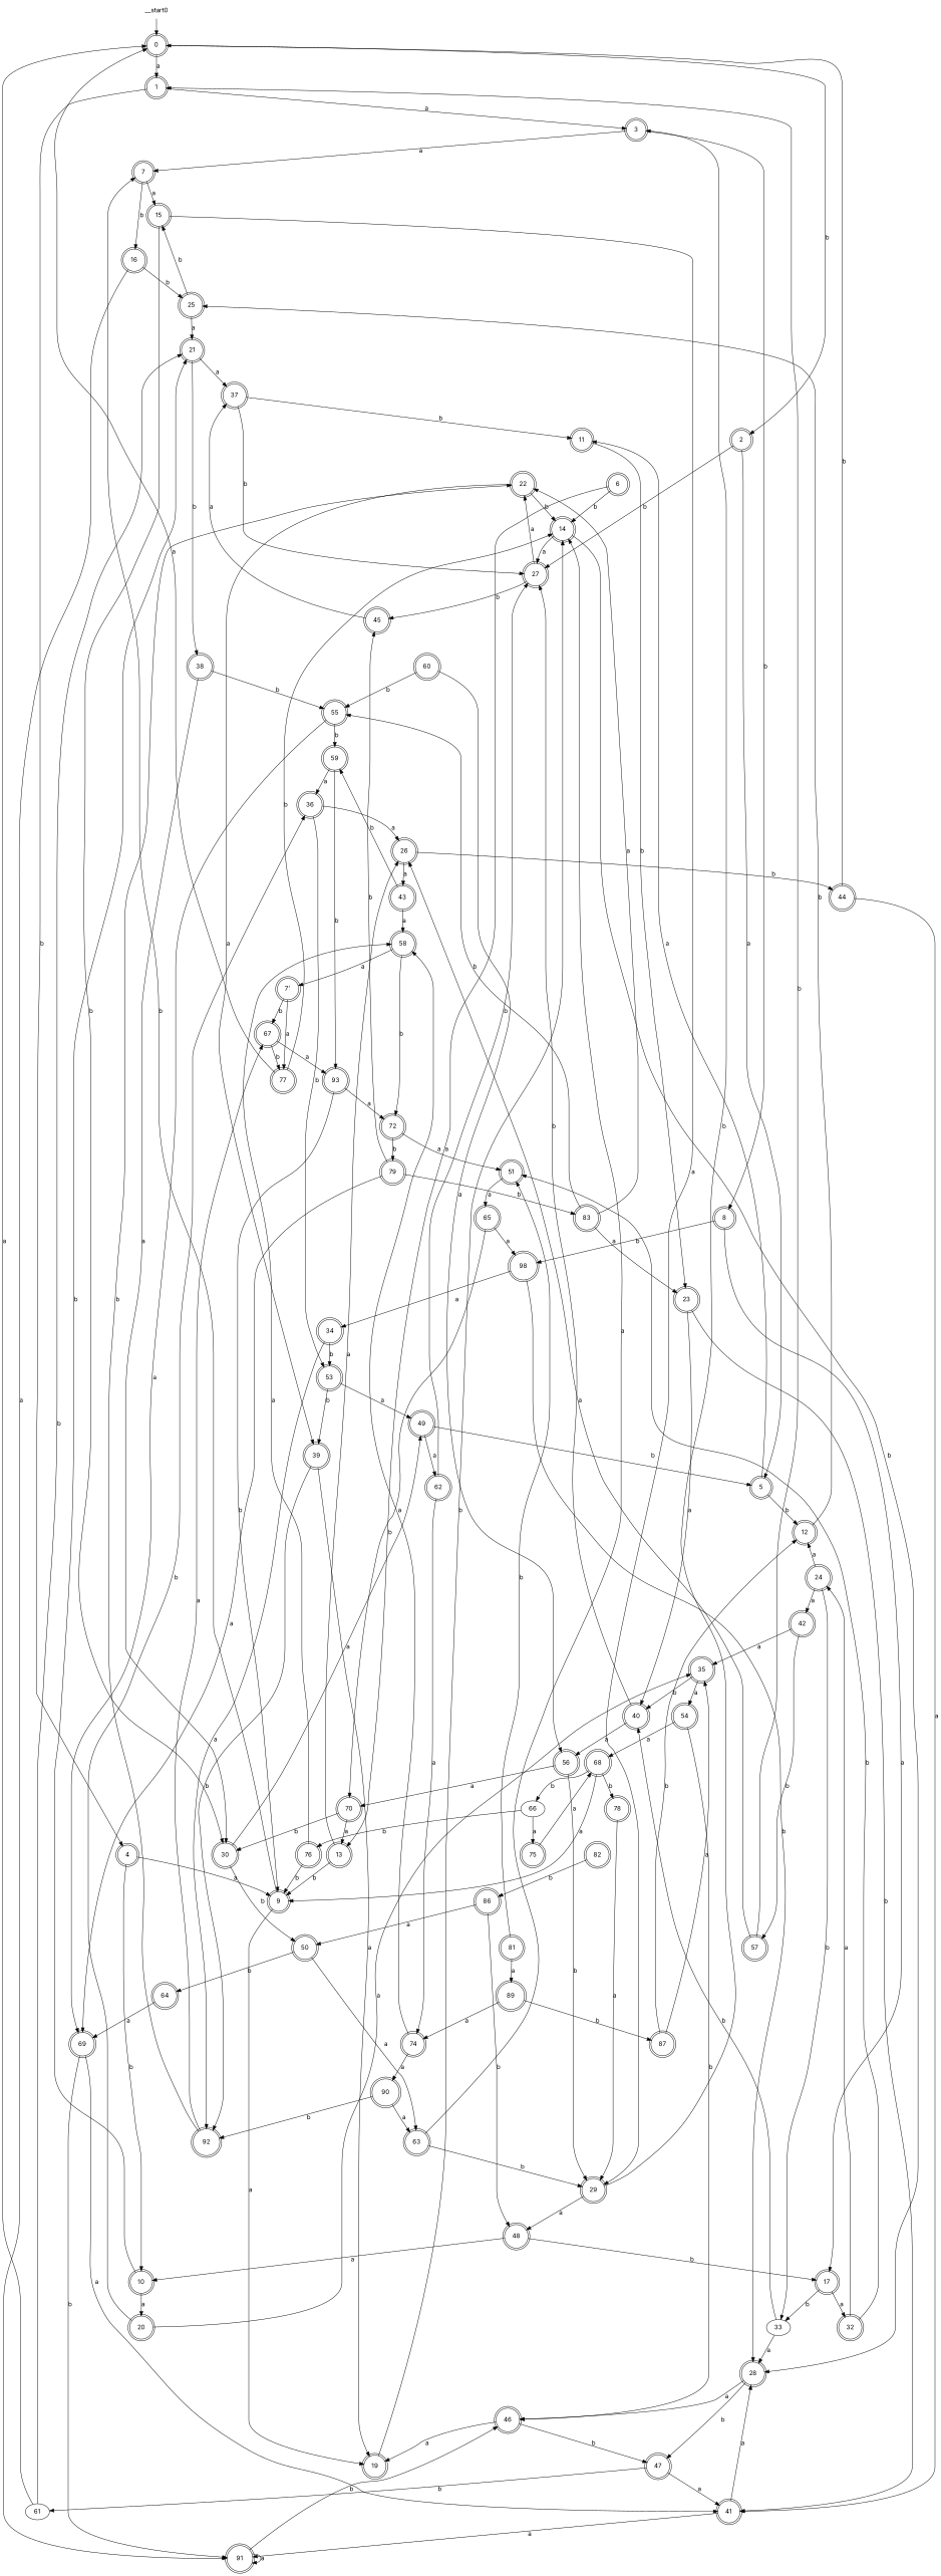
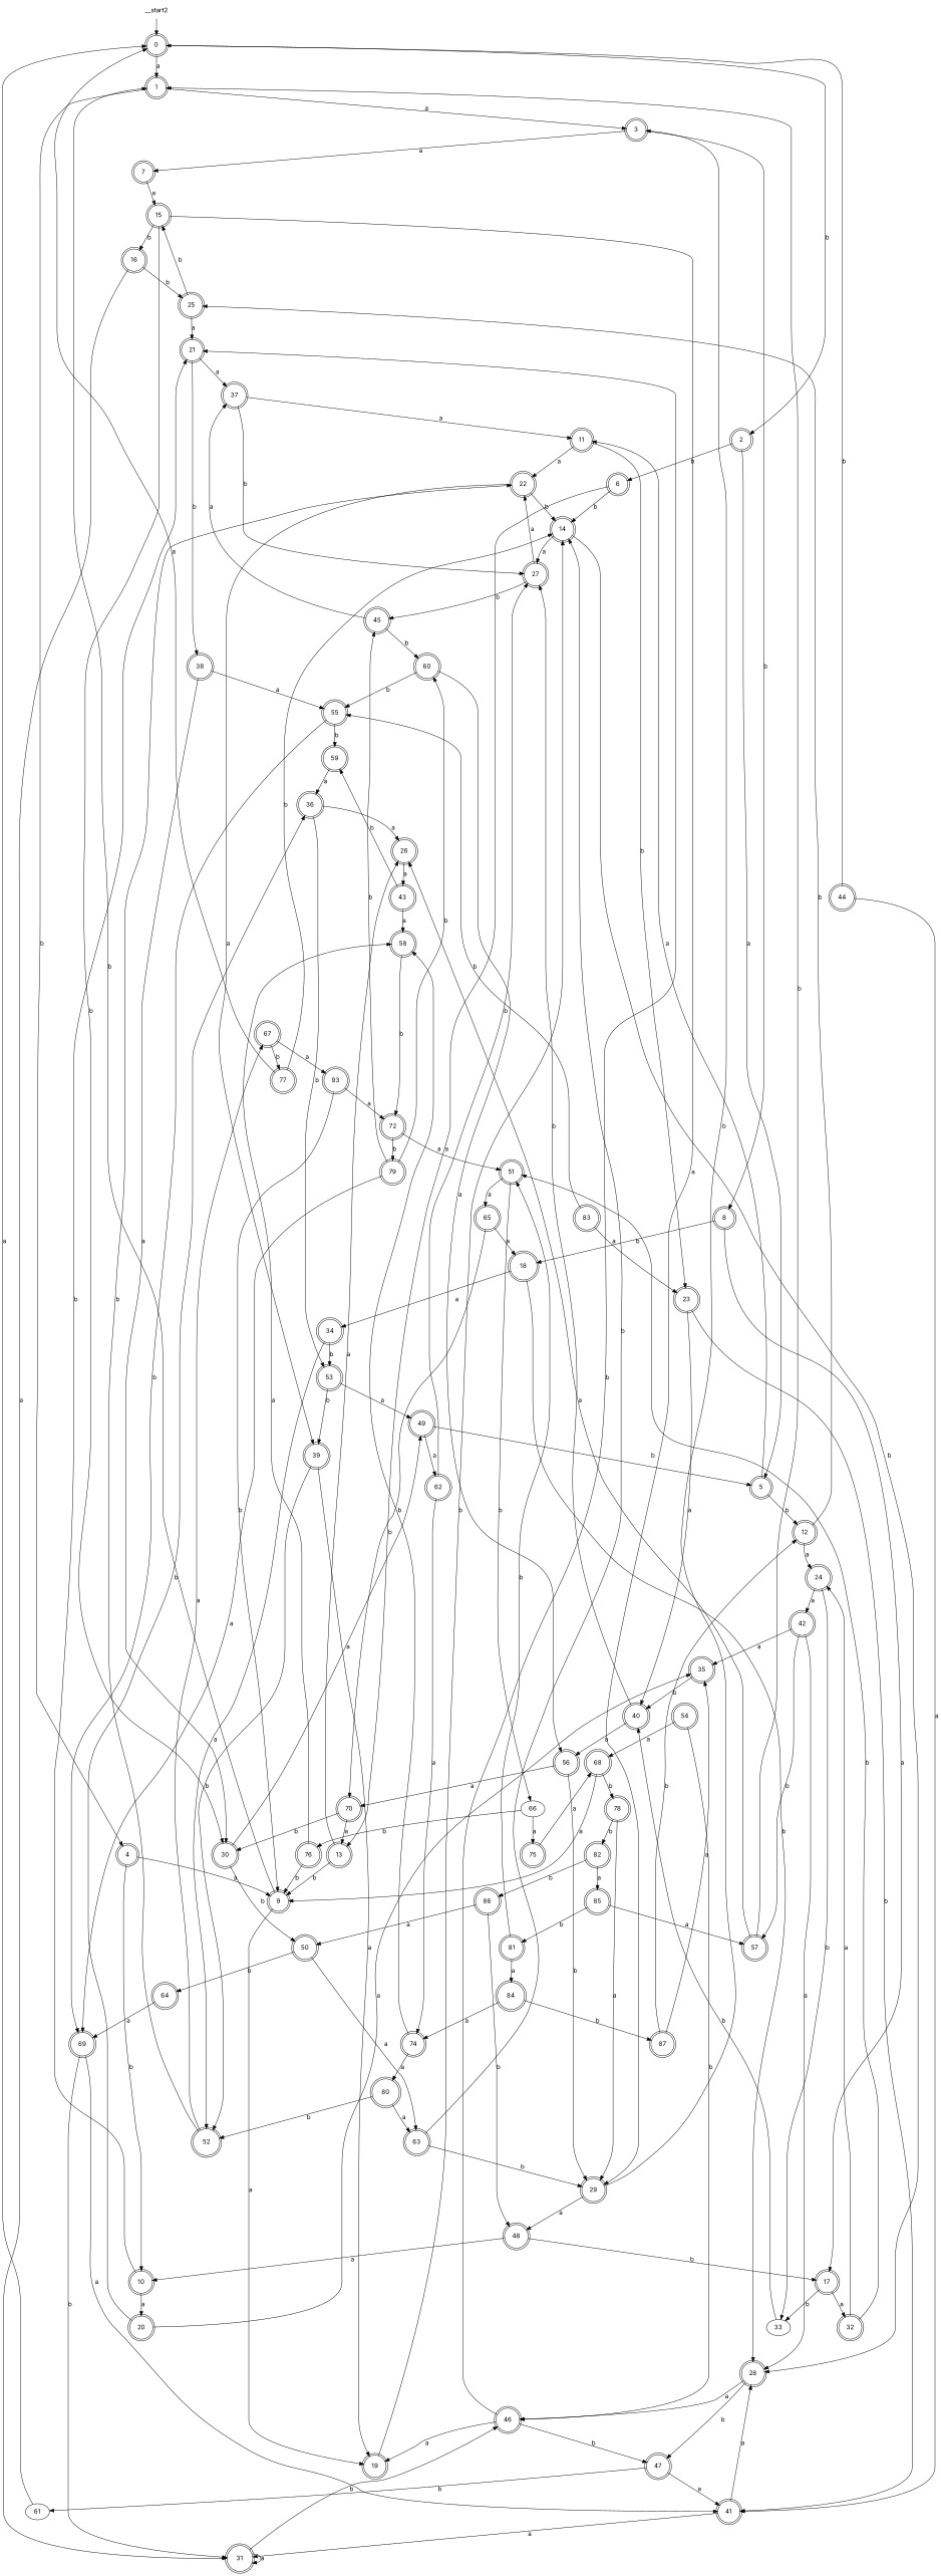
  digraph {
    fontname=Inter
    node [fontname=Inter shape=doublecircle]
    edge [fontname=Inter]
-   __start0 [shape=none]
+   __start0 [shape=none label=__start2]
    0
    1
    2
    3
    4
    5
    6
    7
    8
    9
    10
    11
    12
    13
    14
    15
    16
    17
-   18 [label=98]
+   18
    19
    20
    21
    22
    23
    24
    25
    26
    27
    28
    29
    30
-   31 [label=91]
+   31
    32
    33 [shape=""]
    34
    35
    36
    37
    38
    39
    40
    41
    42
    43
    44
    45
    46
    47
    48
    49
    50
    51
-   52 [label=92]
+   52
    53
    54
    55
    56
    57
    58
    59
    60
    61 [shape=""]
    62
    63
    64
    65
    66 [shape=""]
    67
    68
    69
    70
-   71
    72
    n75 [label=93]
    74
    75
    76
    77
    78
    79
-   80 [label=90]
+   80
    82
    83
    81
-   84 [label=89]
+   84
+   85
    86
    87
    __start0 -> 0
    0 -> 1 [label=a]
    0 -> 2 [label=b]
    1 -> 3 [label=a]
    1 -> 4 [label=b]
    2 -> 5 [label=a]
-   2 -> 27 [label=b]
+   2 -> 6 [label=b]
    3 -> 7 [label=a]
    3 -> 8 [label=b]
    4 -> 9 [label=a]
    4 -> 10 [label=b]
    5 -> 11 [label=a]
    5 -> 12 [label=b]
    6 -> 13 [label=a]
    6 -> 14 [label=b]
    7 -> 15 [label=a]
-   7 -> 16 [label=b]
+   15 -> 16 [label=b]
    8 -> 17 [label=a]
    8 -> 18 [label=b]
-   9 -> 7 [label=b]
+   9 -> 1 [label=b]
    9 -> 19 [label=a]
    10 -> 20 [label=a]
    10 -> 21 [label=b]
-   83 -> 22 [label=a]
+   11 -> 22 [label=a]
    11 -> 23 [label=b]
-   24 -> 12 [label=a]
+   12 -> 24 [label=a]
    12 -> 25 [label=b]
    13 -> 9 [label=b]
    13 -> 26 [label=a]
    14 -> 27 [label=a]
    14 -> 28 [label=b]
    15 -> 29 [label=a]
    15 -> 30 [label=b]
    16 -> 25 [label=b]
    16 -> 31 [label=a]
    17 -> 32 [label=a]
    17 -> 33 [label=b]
    18 -> 28 [label=b]
    18 -> 34 [label=a]
    19 -> 14 [label=b]
    20 -> 35 [label=a]
    20 -> 36 [label=b]
    21 -> 37 [label=a]
    21 -> 38 [label=b]
    22 -> 14 [label=b]
    22 -> 39 [label=a]
    23 -> 40 [label=a]
    23 -> 41 [label=b]
    24 -> 33 [label=b]
    24 -> 42 [label=a]
    25 -> 15 [label=b]
    25 -> 21 [label=a]
    26 -> 43 [label=a]
-   26 -> 44 [label=b]
    27 -> 22 [label=a]
    27 -> 45 [label=b]
    28 -> 46 [label=a]
    28 -> 47 [label=b]
    29 -> 3 [label=b]
    29 -> 48 [label=a]
    30 -> 49 [label=a]
    30 -> 50 [label=b]
    31 -> 31 [label=a]
    31 -> 46 [label=b]
    32 -> 24 [label=a]
    32 -> 51 [label=b]
-   33 -> 28 [label=a]
+   42 -> 28 [label=a]
    33 -> 40 [label=b]
    34 -> 52 [label=a]
    34 -> 53 [label=b]
    35 -> 40 [label=b]
-   35 -> 54 [label=a]
    36 -> 26 [label=a]
    36 -> 53 [label=b]
-   37 -> 11 [label=b]
+   37 -> 11 [label=a]
    37 -> 27 [label=b]
    38 -> 30 [label=a]
-   38 -> 55 [label=b]
+   38 -> 55 [label=a]
    39 -> 19 [label=a]
    39 -> 52 [label=b]
    40 -> 27 [label=b]
    40 -> 56 [label=a]
    41 -> 28 [label=a]
    41 -> 31 [label=a]
    42 -> 35 [label=a]
    42 -> 57 [label=b]
    43 -> 58 [label=a]
    43 -> 59 [label=b]
    44 -> 0 [label=b]
    44 -> 41 [label=a]
    45 -> 37 [label=a]
+   45 -> 60 [label=b]
    46 -> 19 [label=a]
    46 -> 47 [label=b]
    47 -> 41 [label=a]
    47 -> 61 [label=b]
    48 -> 10 [label=a]
    48 -> 17 [label=b]
    49 -> 5 [label=b]
    49 -> 62 [label=a]
    50 -> 63 [label=a]
    50 -> 64 [label=b]
    51 -> 65 [label=a]
-   68 -> 66 [label=b]
+   51 -> 66 [label=b]
    52 -> 22 [label=b]
    52 -> 67 [label=a]
    53 -> 39 [label=b]
    53 -> 49 [label=a]
    54 -> 46 [label=b]
    54 -> 68 [label=a]
    55 -> 59 [label=b]
-   55 -> 69 [label=a]
+   55 -> 69 [label=b]
    56 -> 29 [label=b]
    56 -> 70 [label=a]
    57 -> 1 [label=b]
    57 -> 26 [label=a]
-   58 -> 71 [label=a]
    58 -> 72 [label=b]
    59 -> 36 [label=a]
-   59 -> n75 [label=b]
    60 -> 55 [label=b]
    60 -> 56 [label=a]
    61 -> 0 [label=a]
-   61 -> 21 [label=b]
+   46 -> 21 [label=b]
    62 -> 27 [label=b]
    62 -> 74 [label=a]
-   63 -> 14 [label=a]
+   63 -> 14 [label=b]
    63 -> 29 [label=b]
    64 -> 69 [label=a]
    65 -> 18 [label=a]
    65 -> 70 [label=b]
    66 -> 75 [label=a]
    66 -> 76 [label=b]
    67 -> n75 [label=a]
    67 -> 77 [label=b]
    68 -> 9 [label=a]
    68 -> 78 [label=b]
    69 -> 31 [label=b]
    69 -> 41 [label=a]
    70 -> 13 [label=a]
    70 -> 30 [label=b]
-   71 -> 67 [label=b]
-   71 -> 77 [label=a]
    72 -> 51 [label=a]
    72 -> 79 [label=b]
    n75 -> 9 [label=b]
    n75 -> 72 [label=a]
-   74 -> 58 [label=a]
+   74 -> 58 [label=b]
    74 -> 80 [label=a]
    75 -> 68 [label=a]
    76 -> 9 [label=b]
    76 -> 58 [label=a]
    77 -> 0 [label=a]
    77 -> 14 [label=b]
    78 -> 29 [label=a]
+   78 -> 82 [label=b]
    79 -> 45 [label=b]
    79 -> 69 [label=a]
-   79 -> 83 [label=b]
+   79 -> 60 [label=b]
    80 -> 52 [label=b]
    80 -> 63 [label=a]
+   82 -> 85 [label=a]
    82 -> 86 [label=b]
    83 -> 23 [label=a]
    83 -> 55 [label=b]
    81 -> 51 [label=b]
    81 -> 84 [label=a]
    84 -> 74 [label=a]
    84 -> 87 [label=b]
+   85 -> 57 [label=a]
+   85 -> 81 [label=b]
    86 -> 48 [label=b]
    86 -> 50 [label=a]
    87 -> 12 [label=b]
    87 -> 35 [label=a]
  }
